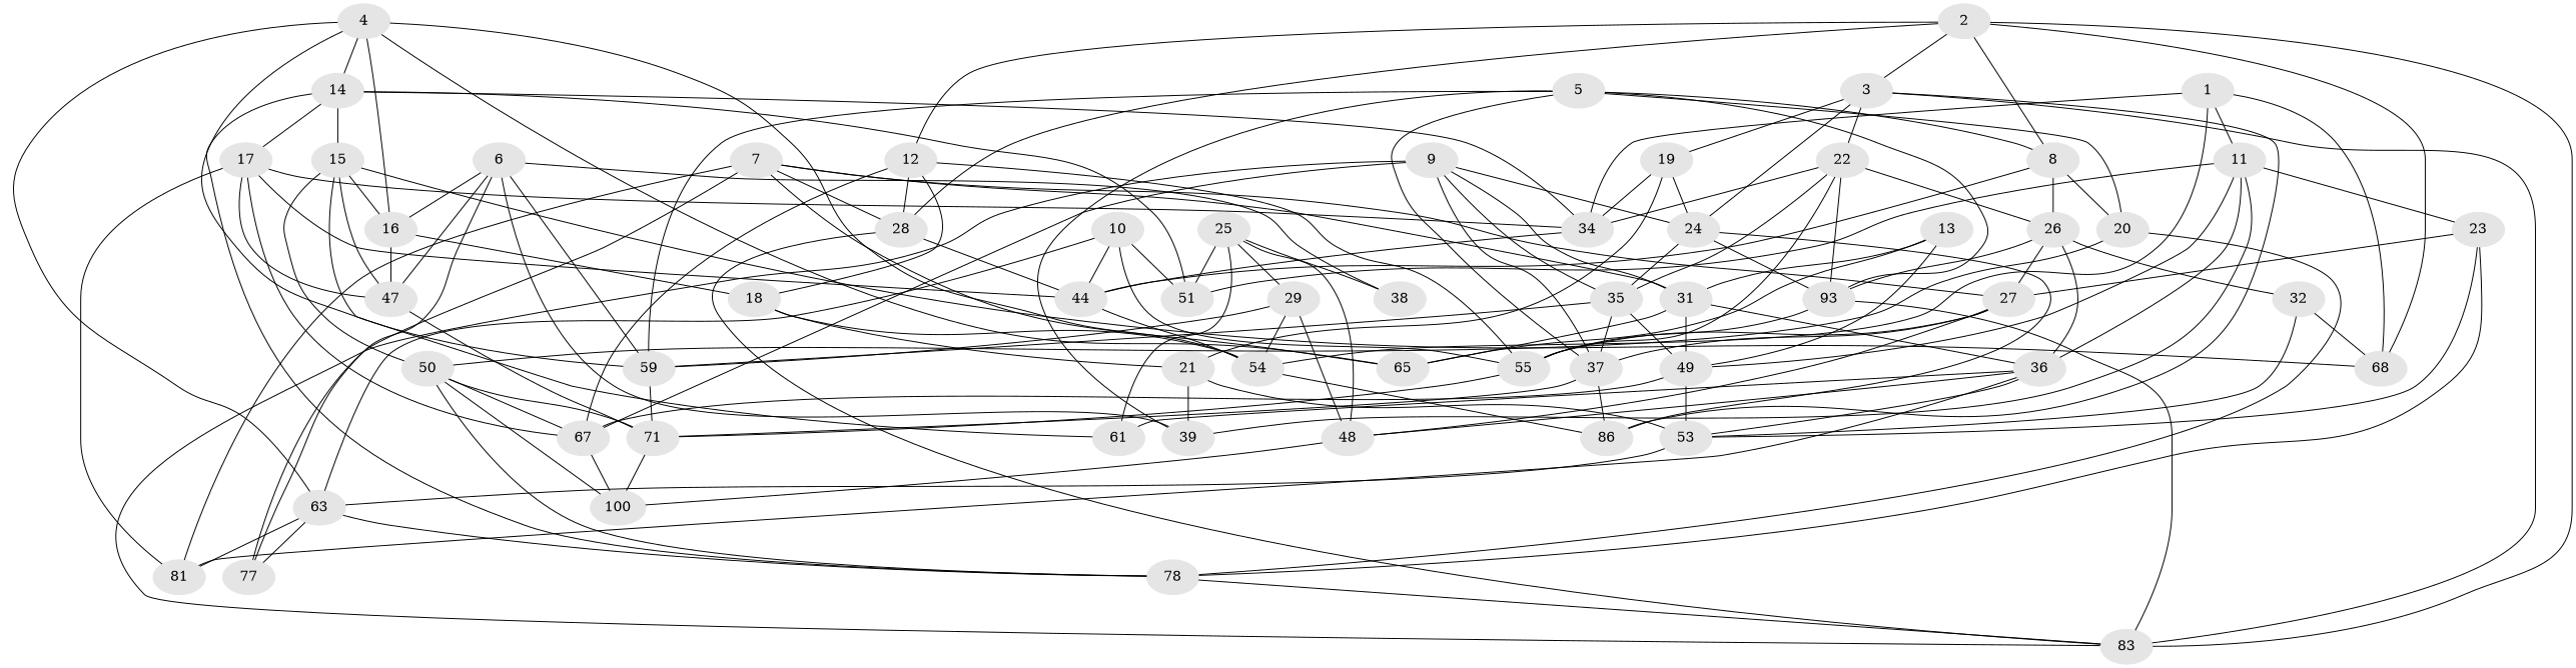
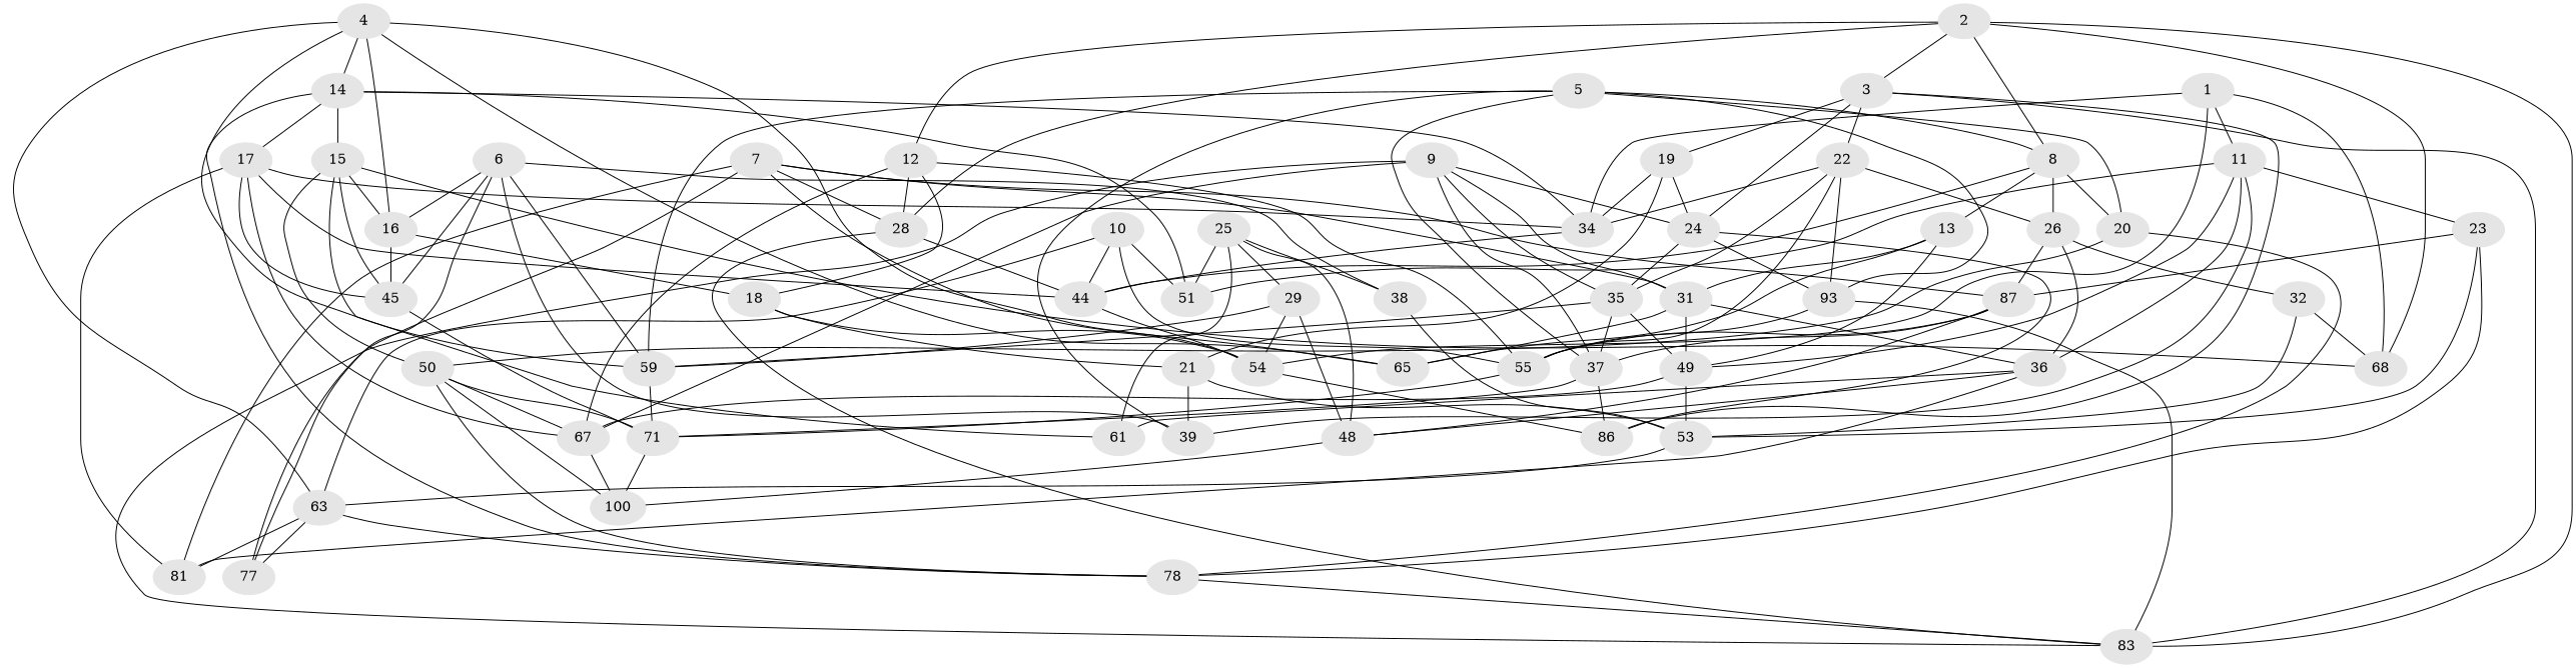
  graph {
    node [color=gray90 style=filled]
    11 [super="+66"]
    39
    51
    23
    36 [super="+69"]
    49 [super="+91"]
    1
    34 [super="+40"]
    54 [super="+62"]
    68
    44 [super="+87"]
    86
    2 [super="+45"]
    3 [super="+60"]
    8 [super="+56"]
    12 [super="+94"]
    28 [super="+42"]
    83 [super="+97"]
    19
    22 [super="+98"]
    24 [super="+46"]
    20
    13
    26 [super="+88"]
    67 [super="+84"]
    55 [super="+79"]
    18
    21
    n29 [label=93 super="+75"]
    35 [super="+58"]
    4 [super="+93"]
    14 [super="+52"]
    16 [super="+80"]
    59 [super="+70"]
    63 [super="+90"]
    65
    15 [super="+76"]
    17 [super="+64"]
    78 [super="+99"]
-   47 [super="+95"]
+   47 [super="+95" label=45]
    71 [super="+96"]
    77
    81
    5 [super="+74"]
    37 [super="+41"]
    50 [super="+72"]
    6 [super="+57"]
    38
    53 [super="+92"]
    7 [super="+73"]
-   27 [super="+43"]
+   27 [super="+43" label=87]
    31 [super="+89"]
    48 [super="+85"]
    32
    9 [super="+82"]
    100
    10
    61
    25 [super="+30"]
    29
    11 -- 39
    11 -- 51
    11 -- 23
    11 -- 36
    11 -- 49
    23 -- 78
    23 -- 53
    23 -- 27
    36 -- 81
    36 -- 48
    36 -- 61
    49 -- 67
    49 -- 53
    1 -- 11
    1 -- 34
    1 -- 54
    1 -- 68
    34 -- 44
    54 -- 86
    44 -- 54
    2 -- 68
    2 -- 3
    2 -- 8
    2 -- 12
    2 -- 28
    2 -- 83
    3 -- 86
    3 -- 83
    3 -- 19
    3 -- 22
    3 -- 24
    8 -- 44
    8 -- 20
+   8 -- 13
    8 -- 26
    12 -- 28 [weight=2]
    12 -- 67
    12 -- 55
    12 -- 18
    28 -- 44
    28 -- 83
    19 -- 34
    19 -- 24
    19 -- 21
    22 -- 34
    22 -- 26
    22 -- 55
    22 -- n29
    22 -- 35
    24 -- 86
    24 -- n29
    24 -- 35
    20 -- 78
    20 -- 50
    13 -- 49
    13 -- 65
    13 -- 31
    26 -- 36
-   26 -- n29
    26 -- 27
    26 -- 32
    67 -- 100
    55 -- 71
    18 -- 54
    18 -- 21
    21 -- 39
    21 -- 53
    n29 -- 83
    n29 -- 55
    35 -- 49
    35 -- 59
    35 -- 37
    4 -- 54
    4 -- 14
    4 -- 16
    4 -- 59
    4 -- 63
    4 -- 65
    14 -- 51
    14 -- 34
    14 -- 15
    14 -- 17
    14 -- 78
    16 -- 18
    16 -- 47 [weight=2]
    59 -- 71
    63 -- 78
    63 -- 77
    63 -- 81
    15 -- 68
    15 -- 16
    15 -- 47
    15 -- 50
    15 -- 61
    17 -- 34
    17 -- 44
    17 -- 67
    17 -- 47
    17 -- 81
    78 -- 83
    47 -- 71
    71 -- 100
    5 -- 39
    5 -- 8
    5 -- 20
    5 -- n29
    5 -- 59
    5 -- 37
    37 -- 86
    37 -- 71
    50 -- 67
    50 -- 78
    50 -- 71
    50 -- 100
    6 -- 39
    6 -- 16
    6 -- 59
    6 -- 47
    6 -- 77
    6 -- 38
-   36 -- 53
+   38 -- 53
    53 -- 63
    7 -- 28
    7 -- 65
    7 -- 77
    7 -- 81
    7 -- 27
    7 -- 31
    27 -- 55
    27 -- 37
    27 -- 48
    31 -- 36
    31 -- 49
    31 -- 65
    48 -- 100
    32 -- 68
    32 -- 53
    9 -- 83
    9 -- 24
    9 -- 67
    9 -- 35
    9 -- 37
    9 -- 31
    10 -- 51
    10 -- 44
    10 -- 55
    10 -- 63
    25 -- 51
    25 -- 38 [weight=2]
    25 -- 48
    25 -- 61
    25 -- 29
    29 -- 54
    29 -- 59
    29 -- 48
  }
